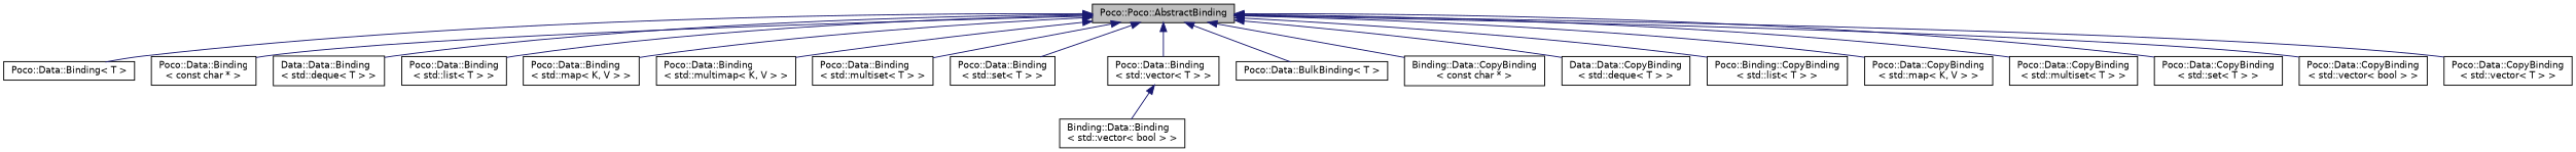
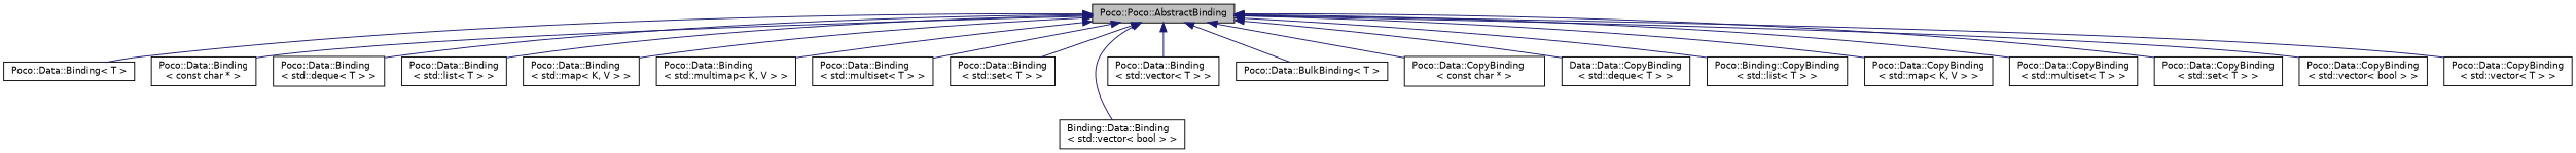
  digraph {
    rankdir=TB
    node [color=black fillcolor=white fontname=Helvetica fontsize=10 shape=record style=filled]
    edge [color=midnightblue dir=back fontname=Helvetica fontsize=10 labelfontname=Helvetica labelfontsize=10 style=solid]
    n1 [fillcolor=grey75 fontcolor=black height=0.2 label="Poco::Poco::AbstractBinding" width=0.4]
    n2 [height=0.2 label="Poco::Data::Binding\< T \>" width=0.4]
    n3 [height=0.2 label="Poco::Data::Binding\l\< const char * \>" width=0.4]
-   n4 [height=0.2 label="Data::Data::Binding\l\< std::deque\< T \> \>" width=0.4]
+   n4 [height=0.2 label="Poco::Data::Binding\l\< std::deque\< T \> \>" width=0.4]
    n5 [height=0.2 label="Poco::Data::Binding\l\< std::list\< T \> \>" width=0.4]
    n6 [height=0.2 label="Poco::Data::Binding\l\< std::map\< K, V \> \>" width=0.4]
    n7 [height=0.2 label="Poco::Data::Binding\l\< std::multimap\< K, V \> \>" width=0.4]
    n8 [height=0.2 label="Poco::Data::Binding\l\< std::multiset\< T \> \>" width=0.4]
    n9 [height=0.2 label="Poco::Data::Binding\l\< std::set\< T \> \>" width=0.4]
    n10 [height=0.2 label="Binding::Data::Binding\l\< std::vector\< bool \> \>" width=0.4]
    n11 [height=0.2 label="Poco::Data::Binding\l\< std::vector\< T \> \>" width=0.4]
    n12 [height=0.2 label="Poco::Data::BulkBinding\< T \>" width=0.4]
-   n13 [height=0.2 label="Binding::Data::CopyBinding\l\< const char * \>" width=0.4]
+   n13 [height=0.2 label="Poco::Data::CopyBinding\l\< const char * \>" width=0.4]
    n14 [height=0.2 label="Data::Data::CopyBinding\l\< std::deque\< T \> \>" width=0.4]
    n15 [height=0.2 label="Poco::Binding::CopyBinding\l\< std::list\< T \> \>" width=0.4]
    n16 [height=0.2 label="Poco::Data::CopyBinding\l\< std::map\< K, V \> \>" width=0.4]
    n17 [height=0.2 label="Poco::Data::CopyBinding\l\< std::multiset\< T \> \>" width=0.4]
    n18 [height=0.2 label="Poco::Data::CopyBinding\l\< std::set\< T \> \>" width=0.4]
    n19 [height=0.2 label="Poco::Data::CopyBinding\l\< std::vector\< bool \> \>" width=0.4]
    n20 [height=0.2 label="Poco::Data::CopyBinding\l\< std::vector\< T \> \>" width=0.4]
    n1 -> n2
    n1 -> n3
    n1 -> n4
    n1 -> n5
    n1 -> n6
    n1 -> n7
    n1 -> n8
    n1 -> n9
-   n11 -> n10
+   n1 -> n10
    n1 -> n11
    n1 -> n12
    n1 -> n13
    n1 -> n14
    n1 -> n15
    n1 -> n16
    n1 -> n17
    n1 -> n18
    n1 -> n19
    n1 -> n20
  }
